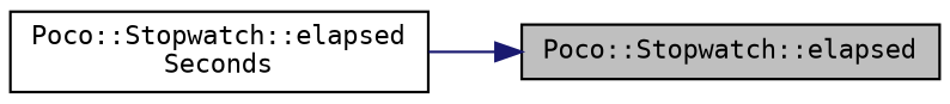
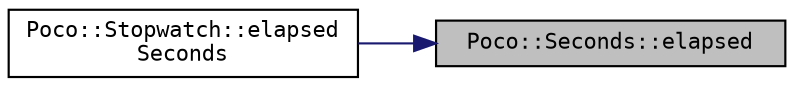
  digraph {
    rankdir=RL
    fontname="DejaVu Sans Mono"
    node [color=black fontname="DejaVu Sans Mono" fontsize=10 shape=record style=filled]
-   n1 [fillcolor=grey75 fontcolor=black height=0.2 label="Poco::Stopwatch::elapsed" width=0.4]
+   n1 [fillcolor=grey75 fontcolor=black height=0.2 label="Poco::Seconds::elapsed" width=0.4]
    n2 [fillcolor=white height=0.2 label="Poco::Stopwatch::elapsed\lSeconds" width=0.4]
    n1 -> n2 [color=midnightblue dir=back fontname="DejaVu Sans Mono" fontsize=10 labelfontname=Helvetica labelfontsize=10 style=solid]
  }
